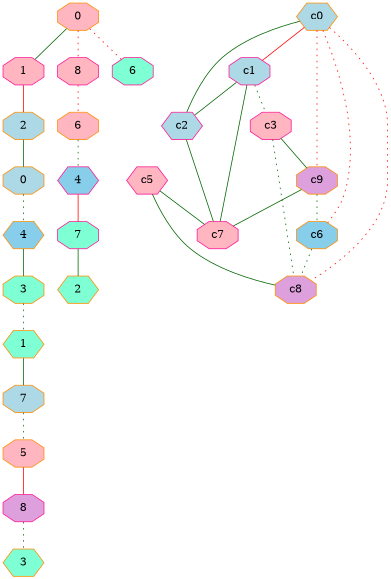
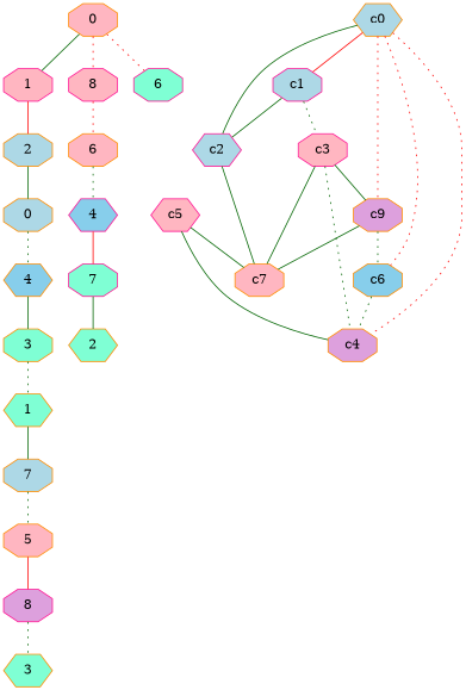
  graph {
    node [color=darkorange fillcolor=lightpink shape=octagon style=filled]
    edge [color=darkgreen]
    n1 [label=0]
    n2 [color=deeppink label=1]
    n3 [color=deeppink label=8]
    n4 [color=deeppink fillcolor=aquamarine label=6]
    n5 [fillcolor=lightblue label=2]
    n6 [label=6]
    n7 [fillcolor=lightblue label=0]
    n8 [fillcolor=skyblue label=4 shape=hexagon]
    n9 [fillcolor=aquamarine label=3]
    n10 [fillcolor=aquamarine label=1 shape=hexagon]
    n11 [fillcolor=lightblue label=7]
    n12 [label=5]
    n13 [color=deeppink fillcolor=plum label=8]
    n14 [fillcolor=aquamarine label=3 shape=hexagon]
    n15 [color=deeppink fillcolor=skyblue label=4 shape=hexagon]
    n16 [color=deeppink fillcolor=aquamarine label=7]
    n17 [fillcolor=aquamarine label=2 shape=hexagon]
    c0 [fillcolor=lightblue shape=hexagon]
    c1 [color=deeppink fillcolor=lightblue]
    c2 [color=deeppink fillcolor=lightblue shape=hexagon]
    n21 [fillcolor=plum label=c9]
    c6 [fillcolor=skyblue]
-   c8 [fillcolor=plum]
+   c8 [fillcolor=plum label=c4]
    c3 [color=deeppink]
-   c7 [color=deeppink]
+   c7
    c5 [color=deeppink shape=hexagon]
    n1 -- n2
    n1 -- n3 [color=red style=dotted]
    n1 -- n4 [color=red style=dotted]
    n2 -- n5 [color=red]
    n3 -- n6 [color=red style=dotted]
    n5 -- n7
    n6 -- n15 [style=dotted]
    n7 -- n8 [style=dotted]
    n8 -- n9
    n9 -- n10 [style=dotted]
    n10 -- n11
    n11 -- n12 [style=dotted]
    n12 -- n13 [color=red]
    n13 -- n14 [style=dotted]
    n15 -- n16 [color=red]
    n16 -- n17
    c0 -- c1 [color=red]
    c0 -- c2
    c0 -- n21 [color=red style=dotted]
    c0 -- c6 [color=red style=dotted]
    c0 -- c8 [color=red style=dotted]
    c1 -- c2
    c1 -- c3 [style=dotted]
-   c1 -- c7
+   c3 -- c7
    c2 -- c7
    n21 -- c6 [style=dotted]
    n21 -- c7
    c6 -- c8 [style=dotted]
    c3 -- n21
    c3 -- c8 [style=dotted]
    c5 -- c8
    c5 -- c7 [style=solid]
  }
